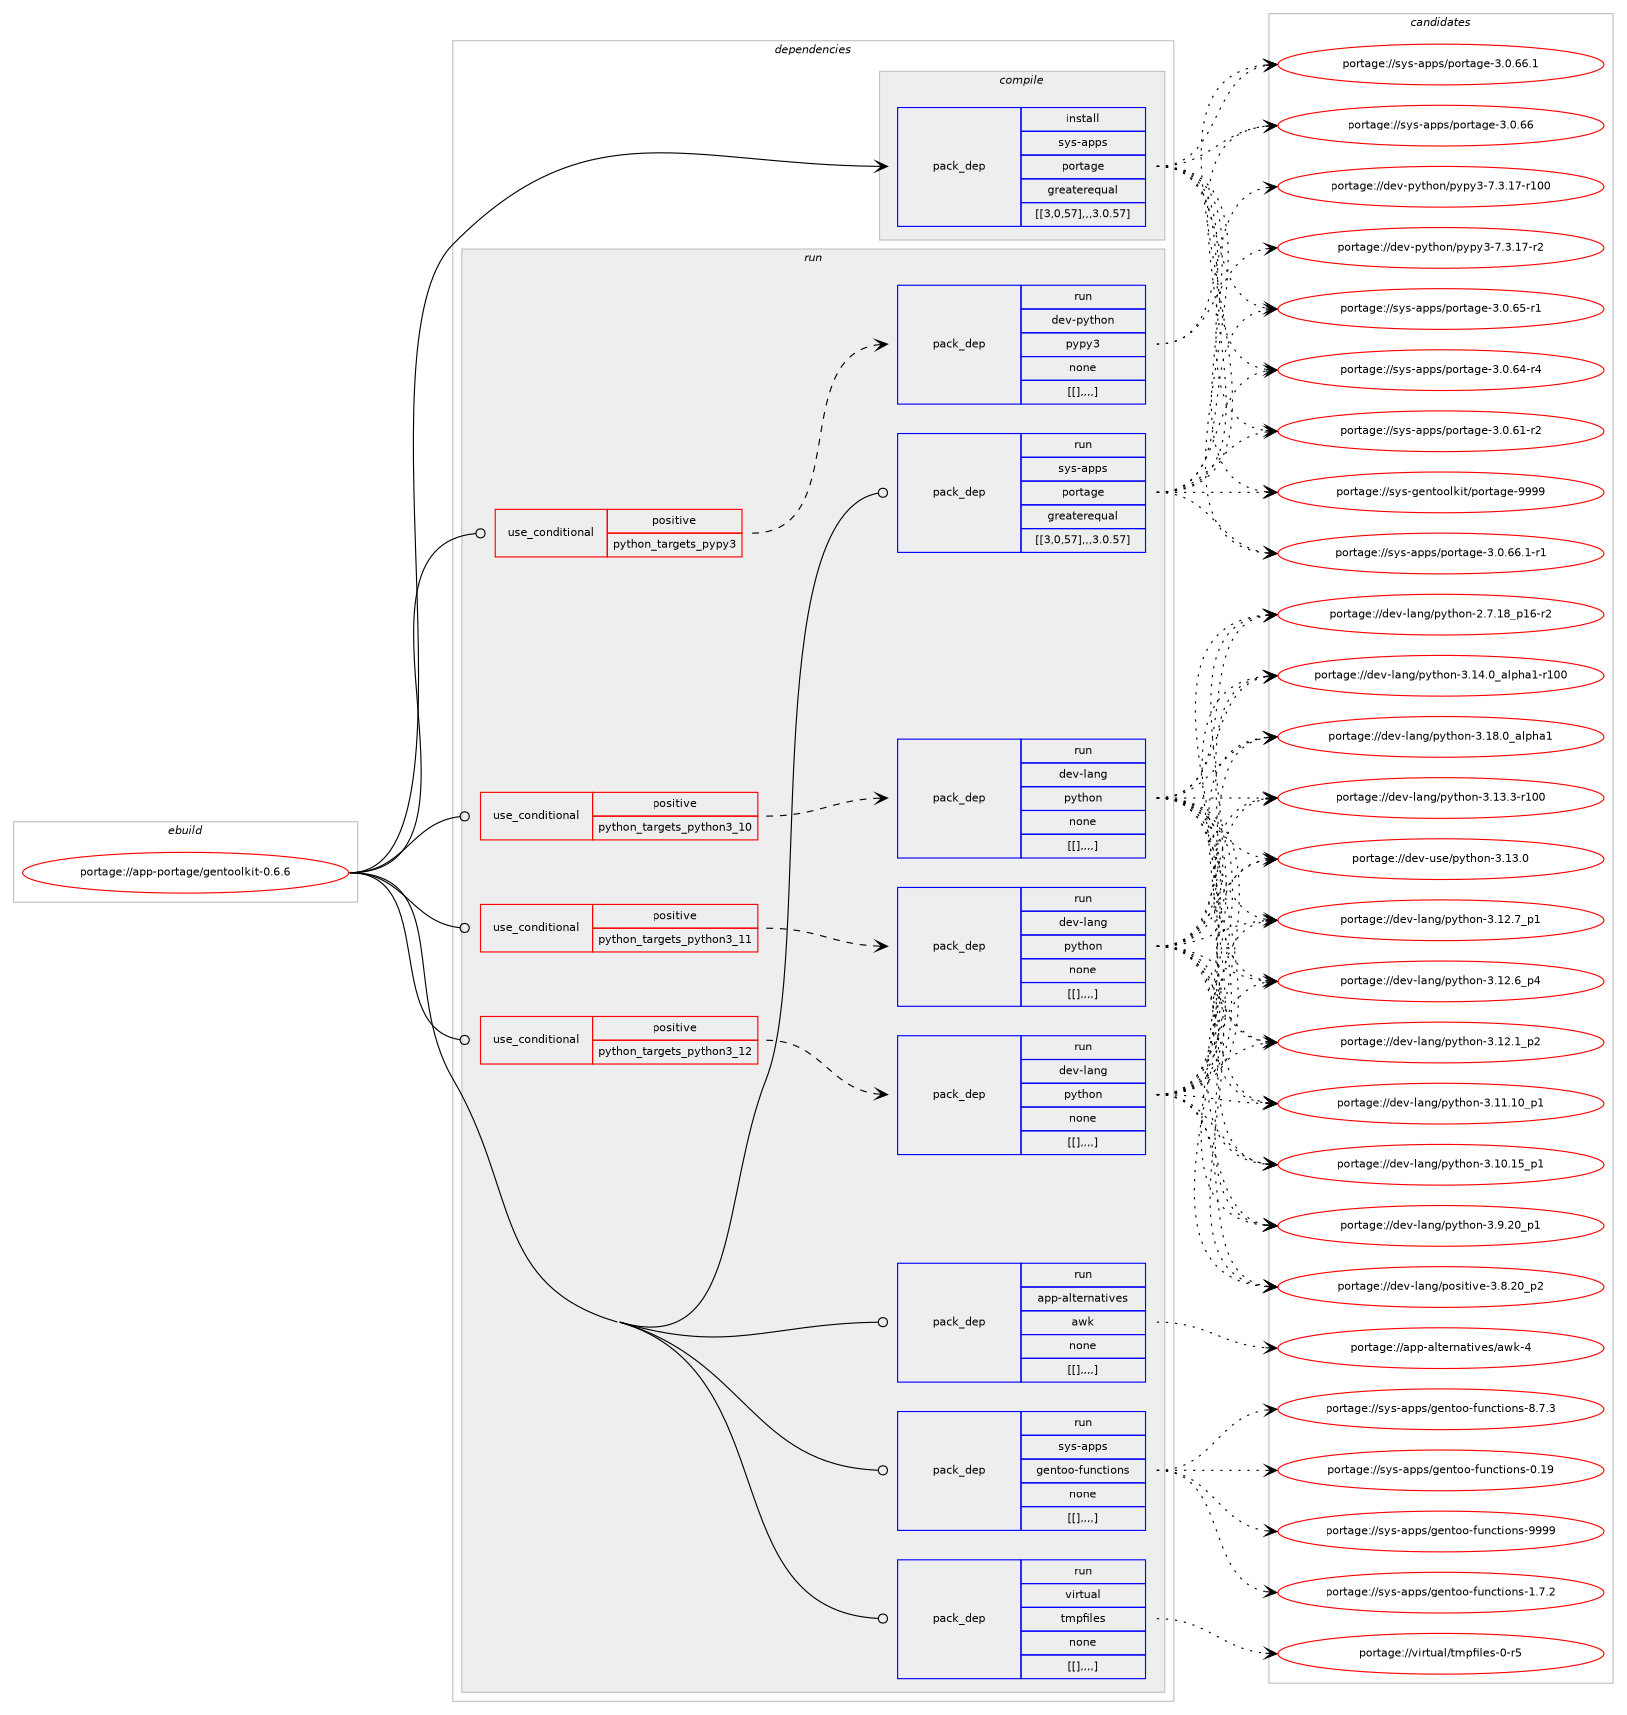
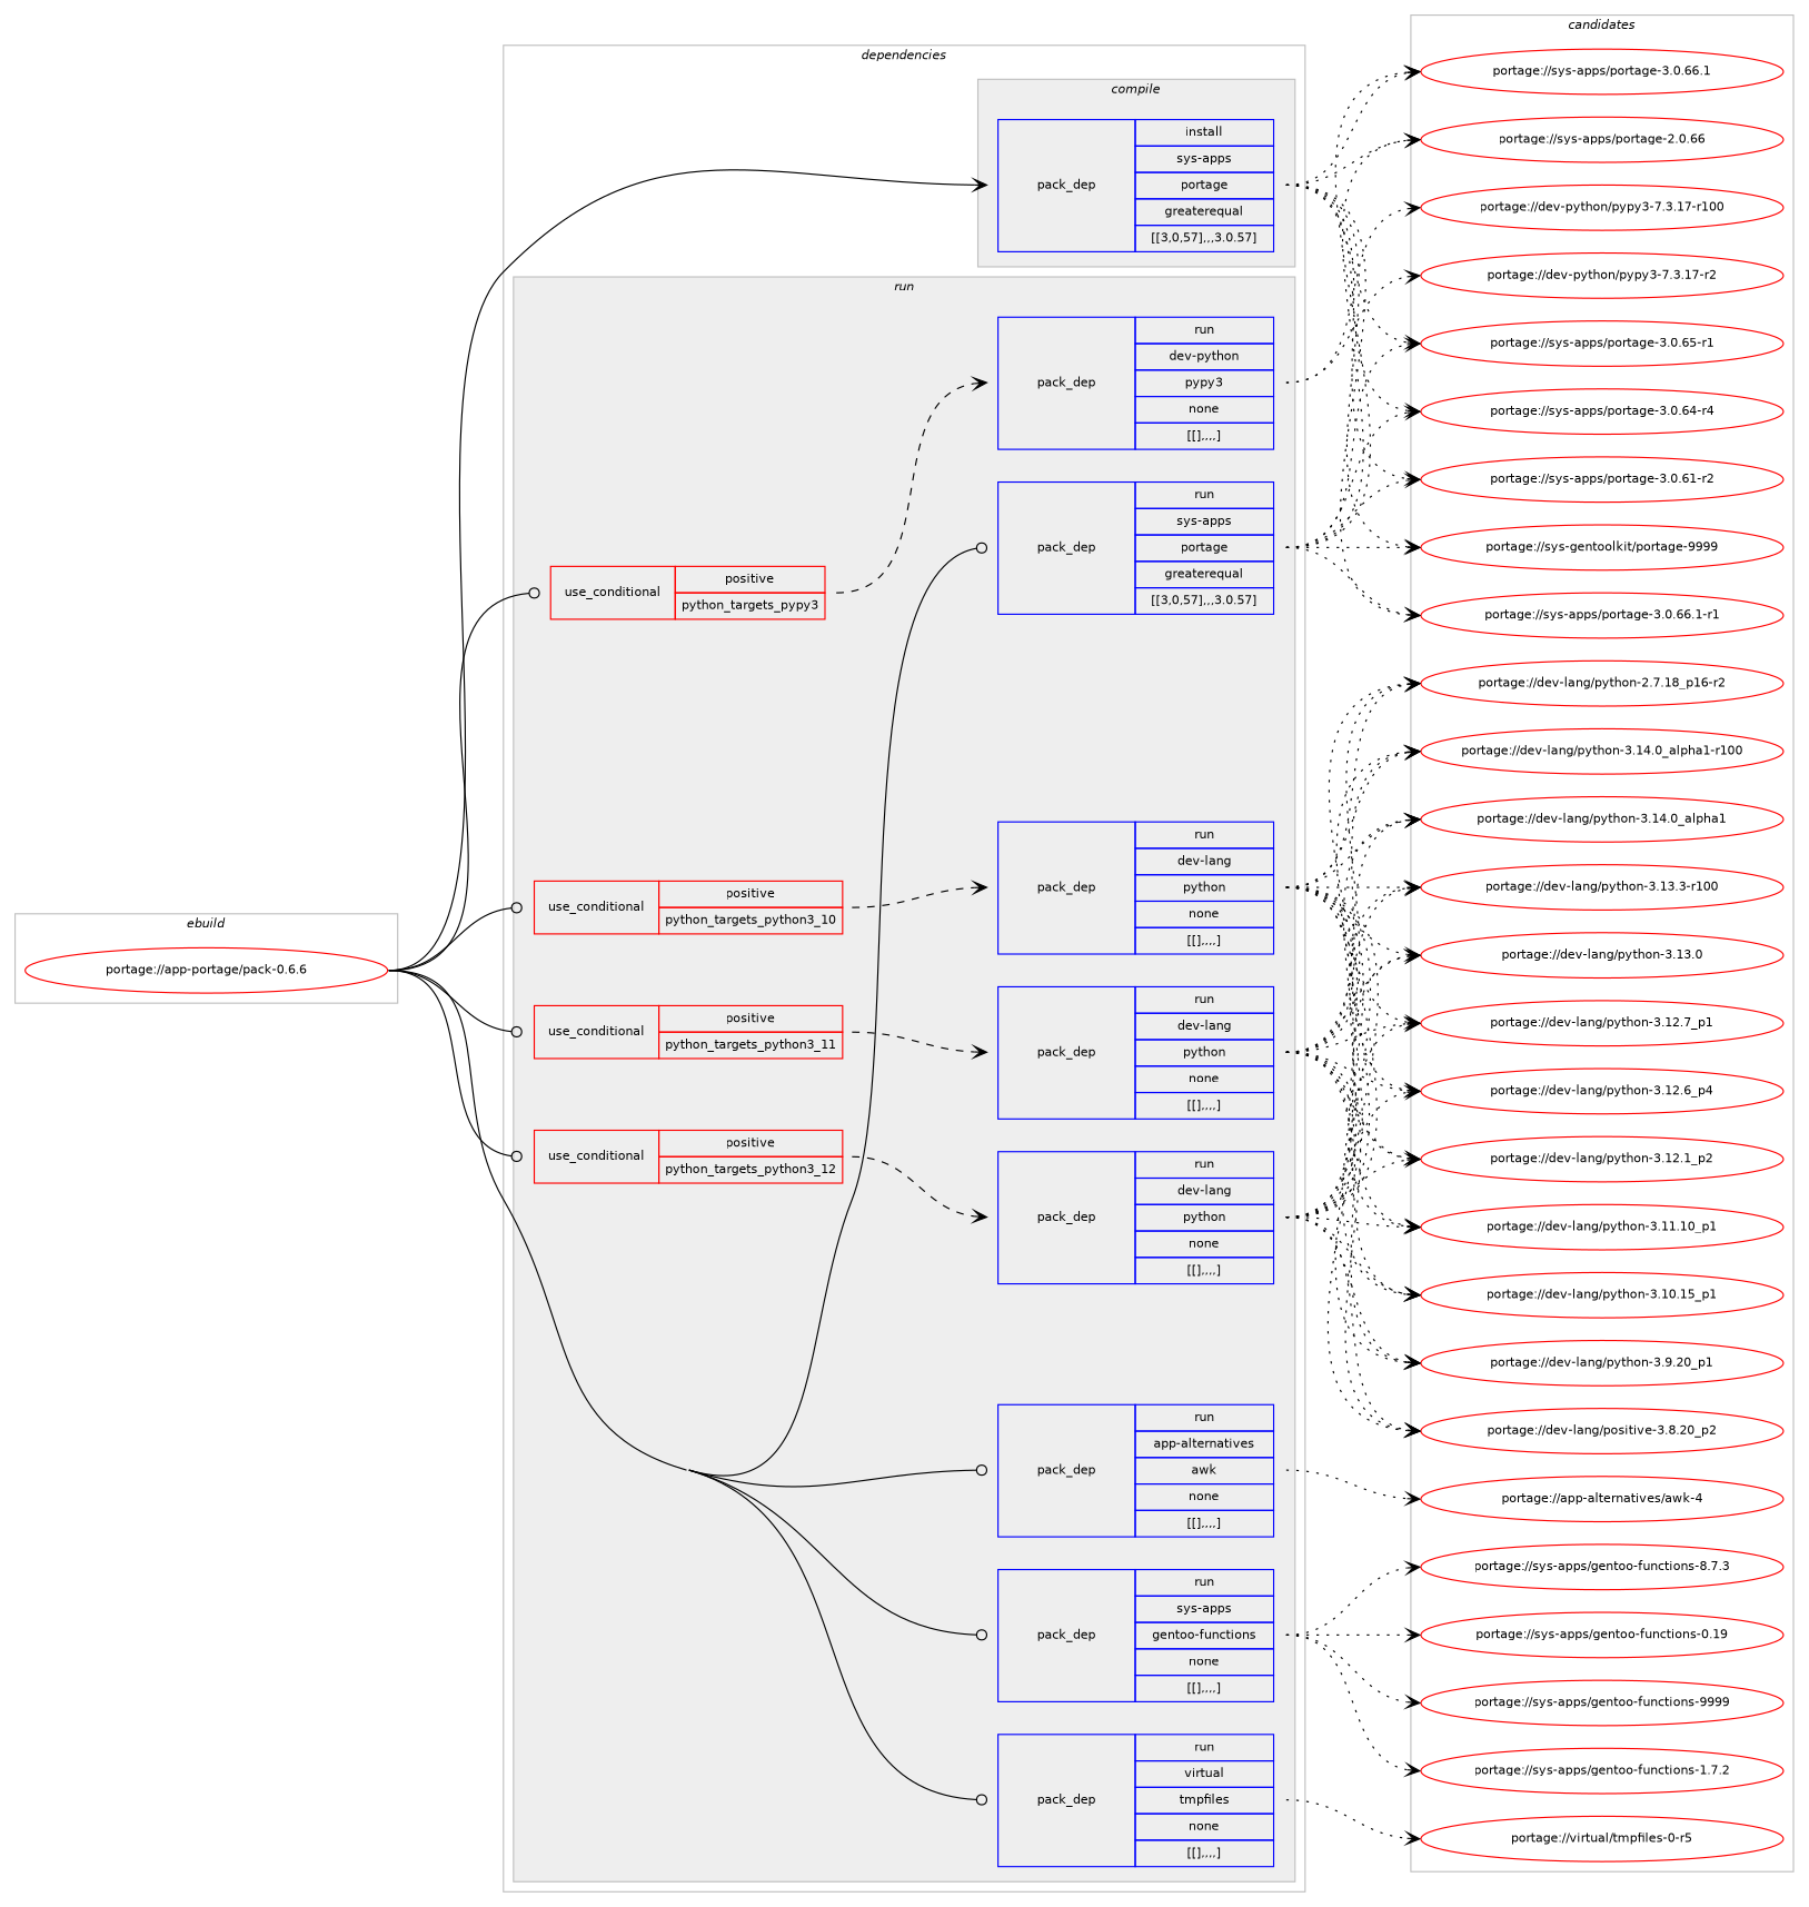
  digraph {
    compound=true
    concentrate=true
    fontname=Helvetica
    fontsize=10
    newrank=true
    rankdir=LR
    ranksep=1.5
    node [color=red fontname=Helvetica fontsize=10]
    edge [arrowhead=vee headport=w style=dotted tailport=e weight=100]
-   n1 [label="portage://app-portage/gentoolkit-0.6.6" width=4]
+   n1 [label="portage://app-portage/pack-0.6.6" width=4]
    n2 [color=blue label=<<TABLE BORDER="0" CELLBORDER="1" CELLSPACING="0" CELLPADDING="4" WIDTH="220"><TR><TD ROWSPAN="6" CELLPADDING="30">pack_dep</TD></TR><TR><TD WIDTH="110">install</TD></TR><TR><TD>sys-apps</TD></TR><TR><TD>portage</TD></TR><TR><TD>greaterequal</TD></TR><TR><TD>[[3,0,57],,,3.0.57]</TD></TR></TABLE>> shape=none]
    n3 [color=blue label=<<TABLE BORDER="0" CELLBORDER="1" CELLSPACING="0" CELLPADDING="4" WIDTH="220"><TR><TD ROWSPAN="6" CELLPADDING="30">pack_dep</TD></TR><TR><TD WIDTH="110">run</TD></TR><TR><TD>dev-python</TD></TR><TR><TD>pypy3</TD></TR><TR><TD>none</TD></TR><TR><TD>[[],,,,]</TD></TR></TABLE>> shape=none]
    n4 [label=<<TABLE BORDER="0" CELLBORDER="1" CELLSPACING="0" CELLPADDING="4"><TR><TD ROWSPAN="3" CELLPADDING="10">use_conditional</TD></TR><TR><TD>positive</TD></TR><TR><TD>python_targets_pypy3</TD></TR></TABLE>> shape=none]
    n5 [color=blue label=<<TABLE BORDER="0" CELLBORDER="1" CELLSPACING="0" CELLPADDING="4" WIDTH="220"><TR><TD ROWSPAN="6" CELLPADDING="30">pack_dep</TD></TR><TR><TD WIDTH="110">run</TD></TR><TR><TD>dev-lang</TD></TR><TR><TD>python</TD></TR><TR><TD>none</TD></TR><TR><TD>[[],,,,]</TD></TR></TABLE>> shape=none]
    n6 [label=<<TABLE BORDER="0" CELLBORDER="1" CELLSPACING="0" CELLPADDING="4"><TR><TD ROWSPAN="3" CELLPADDING="10">use_conditional</TD></TR><TR><TD>positive</TD></TR><TR><TD>python_targets_python3_10</TD></TR></TABLE>> shape=none]
    n7 [color=blue label=<<TABLE BORDER="0" CELLBORDER="1" CELLSPACING="0" CELLPADDING="4" WIDTH="220"><TR><TD ROWSPAN="6" CELLPADDING="30">pack_dep</TD></TR><TR><TD WIDTH="110">run</TD></TR><TR><TD>dev-lang</TD></TR><TR><TD>python</TD></TR><TR><TD>none</TD></TR><TR><TD>[[],,,,]</TD></TR></TABLE>> shape=none]
    n8 [label=<<TABLE BORDER="0" CELLBORDER="1" CELLSPACING="0" CELLPADDING="4"><TR><TD ROWSPAN="3" CELLPADDING="10">use_conditional</TD></TR><TR><TD>positive</TD></TR><TR><TD>python_targets_python3_11</TD></TR></TABLE>> shape=none]
    n9 [color=blue label=<<TABLE BORDER="0" CELLBORDER="1" CELLSPACING="0" CELLPADDING="4" WIDTH="220"><TR><TD ROWSPAN="6" CELLPADDING="30">pack_dep</TD></TR><TR><TD WIDTH="110">run</TD></TR><TR><TD>dev-lang</TD></TR><TR><TD>python</TD></TR><TR><TD>none</TD></TR><TR><TD>[[],,,,]</TD></TR></TABLE>> shape=none]
    n10 [label=<<TABLE BORDER="0" CELLBORDER="1" CELLSPACING="0" CELLPADDING="4"><TR><TD ROWSPAN="3" CELLPADDING="10">use_conditional</TD></TR><TR><TD>positive</TD></TR><TR><TD>python_targets_python3_12</TD></TR></TABLE>> shape=none]
    n11 [color=blue label=<<TABLE BORDER="0" CELLBORDER="1" CELLSPACING="0" CELLPADDING="4" WIDTH="220"><TR><TD ROWSPAN="6" CELLPADDING="30">pack_dep</TD></TR><TR><TD WIDTH="110">run</TD></TR><TR><TD>app-alternatives</TD></TR><TR><TD>awk</TD></TR><TR><TD>none</TD></TR><TR><TD>[[],,,,]</TD></TR></TABLE>> shape=none]
    n12 [color=blue label=<<TABLE BORDER="0" CELLBORDER="1" CELLSPACING="0" CELLPADDING="4" WIDTH="220"><TR><TD ROWSPAN="6" CELLPADDING="30">pack_dep</TD></TR><TR><TD WIDTH="110">run</TD></TR><TR><TD>sys-apps</TD></TR><TR><TD>gentoo-functions</TD></TR><TR><TD>none</TD></TR><TR><TD>[[],,,,]</TD></TR></TABLE>> shape=none]
    n13 [color=blue label=<<TABLE BORDER="0" CELLBORDER="1" CELLSPACING="0" CELLPADDING="4" WIDTH="220"><TR><TD ROWSPAN="6" CELLPADDING="30">pack_dep</TD></TR><TR><TD WIDTH="110">run</TD></TR><TR><TD>sys-apps</TD></TR><TR><TD>portage</TD></TR><TR><TD>greaterequal</TD></TR><TR><TD>[[3,0,57],,,3.0.57]</TD></TR></TABLE>> shape=none]
    n14 [color=blue label=<<TABLE BORDER="0" CELLBORDER="1" CELLSPACING="0" CELLPADDING="4" WIDTH="220"><TR><TD ROWSPAN="6" CELLPADDING="30">pack_dep</TD></TR><TR><TD WIDTH="110">run</TD></TR><TR><TD>virtual</TD></TR><TR><TD>tmpfiles</TD></TR><TR><TD>none</TD></TR><TR><TD>[[],,,,]</TD></TR></TABLE>> shape=none]
    n15 [label="portage://sys-gentoolkit/portage-9999" width=4]
    n16 [label="portage://sys-apps/portage-3.0.66.1-r1" width=4]
    n17 [label="portage://sys-apps/portage-3.0.66.1" width=4]
-   n18 [label="portage://sys-apps/portage-3.0.66" width=4]
+   n18 [label="portage://sys-apps/portage-2.0.66" width=4]
    n19 [label="portage://sys-apps/portage-3.0.65-r1" width=4]
    n20 [label="portage://sys-apps/portage-3.0.64-r4" width=4]
    n21 [label="portage://sys-apps/portage-3.0.61-r2" width=4]
    n22 [label="portage://dev-python/pypy3-7.3.17-r2" width=4]
    n23 [label="portage://dev-python/pypy3-7.3.17-r100" width=4]
    n24 [label="portage://dev-lang/python-3.14.0_alpha1-r100" width=4]
-   n25 [label="portage://dev-lang/python-3.18.0_alpha1" width=4]
+   n25 [label="portage://dev-lang/python-3.14.0_alpha1" width=4]
    n26 [label="portage://dev-lang/python-3.13.3-r100" width=4]
-   n27 [label="portage://dev-use/python-3.13.0" width=4]
+   n27 [label="portage://dev-lang/python-3.13.0" width=4]
    n28 [label="portage://dev-lang/python-3.12.7_p1" width=4]
    n29 [label="portage://dev-lang/python-3.12.6_p4" width=4]
    n30 [label="portage://dev-lang/python-3.12.1_p2" width=4]
    n31 [label="portage://dev-lang/python-3.11.10_p1" width=4]
    n32 [label="portage://dev-lang/python-3.10.15_p1" width=4]
    n33 [label="portage://dev-lang/python-3.9.20_p1" width=4]
    n34 [label="portage://dev-lang/positive-3.8.20_p2" width=4]
    n35 [label="portage://dev-lang/python-2.7.18_p16-r2" width=4]
    n36 [label="portage://app-alternatives/awk-4" width=4]
    n37 [label="portage://sys-apps/gentoo-functions-9999" width=4]
    n38 [label="portage://sys-apps/gentoo-functions-8.7.3" width=4]
    n39 [label="portage://sys-apps/gentoo-functions-1.7.2" width=4]
    n40 [label="portage://sys-apps/gentoo-functions-0.19" width=4]
    n41 [label="portage://virtual/tmpfiles-0-r5" width=4]
    subgraph cluster_1 {
      color=gray
      label=<<i>ebuild</i>>
      n1
    }
    subgraph cluster_2 {
      color=gray
      label=<<i>dependencies</i>>
      subgraph cluster_3 {
        color=gray
        fillcolor="#eeeeee"
        label=<<i>compile</i>>
        style=filled
        subgraph sub_4 {
          color=gray
          fillcolor="#eeeeee"
          label=<<i>compile</i>>
          style=filled
          n2
        }
      }
      subgraph cluster_5 {
        color=gray
        fillcolor="#eeeeee"
        label=<<i>compile and run</i>>
        style=filled
      }
      subgraph cluster_6 {
        color=gray
        fillcolor="#eeeeee"
        label=<<i>run</i>>
        style=filled
        subgraph sub_7 {
          color=gray
          fillcolor="#eeeeee"
          label=<<i>run</i>>
          style=filled
          n4
          subgraph sub_8 {
            color=gray
            fillcolor="#eeeeee"
            label=<<i>run</i>>
            style=filled
            n3
          }
        }
        subgraph sub_9 {
          color=gray
          fillcolor="#eeeeee"
          label=<<i>run</i>>
          style=filled
          n6
          subgraph sub_10 {
            color=gray
            fillcolor="#eeeeee"
            label=<<i>run</i>>
            style=filled
            n5
          }
        }
        subgraph sub_11 {
          color=gray
          fillcolor="#eeeeee"
          label=<<i>run</i>>
          style=filled
          n8
          subgraph sub_12 {
            color=gray
            fillcolor="#eeeeee"
            label=<<i>run</i>>
            style=filled
            n7
          }
        }
        subgraph sub_13 {
          color=gray
          fillcolor="#eeeeee"
          label=<<i>run</i>>
          style=filled
          n10
          subgraph sub_14 {
            color=gray
            fillcolor="#eeeeee"
            label=<<i>run</i>>
            style=filled
            n9
          }
        }
        subgraph sub_15 {
          color=gray
          fillcolor="#eeeeee"
          label=<<i>run</i>>
          style=filled
          n11
        }
        subgraph sub_16 {
          color=gray
          fillcolor="#eeeeee"
          label=<<i>run</i>>
          style=filled
          n12
        }
        subgraph sub_17 {
          color=gray
          fillcolor="#eeeeee"
          label=<<i>run</i>>
          style=filled
          n13
        }
        subgraph sub_18 {
          color=gray
          fillcolor="#eeeeee"
          label=<<i>run</i>>
          style=filled
          n14
        }
      }
    }
    subgraph cluster_19 {
      color=gray
      label=<<i>candidates</i>>
      rank=same
      subgraph sub_20 {
        color=black
        label=<<i>candidates</i>>
        nodesep=1
        rank=same
        n15
        n16
        n17
        n18
        n19
        n20
        n21
      }
      subgraph sub_21 {
        color=black
        label=<<i>candidates</i>>
        nodesep=1
        rank=same
        n22
        n23
      }
      subgraph sub_22 {
        color=black
        label=<<i>candidates</i>>
        nodesep=1
        rank=same
        n24
        n25
        n26
        n27
        n28
        n29
        n30
        n31
        n32
        n33
        n34
        n35
      }
      subgraph sub_23 {
        color=black
        label=<<i>candidates</i>>
        nodesep=1
        rank=same
        n24
        n25
        n26
        n27
        n28
        n29
        n30
        n31
        n32
        n33
        n34
        n35
      }
      subgraph sub_24 {
        color=black
        label=<<i>candidates</i>>
        nodesep=1
        rank=same
        n36
      }
      subgraph sub_25 {
        color=black
        label=<<i>candidates</i>>
        nodesep=1
        rank=same
        n24
        n25
        n26
        n27
        n28
        n29
        n30
        n31
        n32
        n33
        n34
        n35
      }
      subgraph sub_26 {
        color=black
        label=<<i>candidates</i>>
        nodesep=1
        rank=same
        n37
        n38
        n39
        n40
      }
      subgraph sub_27 {
        color=black
        label=<<i>candidates</i>>
        nodesep=1
        rank=same
        n15
        n16
        n17
        n18
        n19
        n20
        n21
      }
      subgraph sub_28 {
        color=black
        label=<<i>candidates</i>>
        nodesep=1
        rank=same
        n41
      }
    }
    n1 -> n2 [style=solid weight=20]
    n1 -> n4 [arrowhead=odot style=solid weight=20]
    n1 -> n6 [arrowhead=odot style=solid weight=20]
    n1 -> n8 [arrowhead=odot style=solid weight=20]
    n1 -> n10 [arrowhead=odot style=solid weight=20]
    n1 -> n11 [arrowhead=odot style=solid weight=20]
    n1 -> n12 [arrowhead=odot style=solid weight=20]
    n1 -> n13 [arrowhead=odot style=solid weight=20]
    n1 -> n14 [arrowhead=odot style=solid weight=20]
    n2 -> n15
    n2 -> n16
    n2 -> n17
    n2 -> n18
    n2 -> n19
    n2 -> n20
    n2 -> n21
    n3 -> n22
    n3 -> n23
    n4 -> n3 [style=dashed weight=20]
    n5 -> n24
    n5 -> n25
    n5 -> n26
    n5 -> n27
    n5 -> n28
    n5 -> n29
    n5 -> n30
    n5 -> n31
    n5 -> n32
    n5 -> n33
    n5 -> n34
    n5 -> n35
    n6 -> n5 [style=dashed weight=20]
    n7 -> n24
    n7 -> n25
    n7 -> n26
    n7 -> n27
    n7 -> n28
    n7 -> n29
    n7 -> n30
    n7 -> n31
    n7 -> n32
    n7 -> n33
    n7 -> n34
    n7 -> n35
    n8 -> n7 [style=dashed weight=20]
    n9 -> n24
    n9 -> n25
    n9 -> n26
    n9 -> n27
    n9 -> n28
    n9 -> n29
    n9 -> n30
    n9 -> n31
    n9 -> n32
    n9 -> n33
    n9 -> n34
    n9 -> n35
    n10 -> n9 [style=dashed weight=20]
    n11 -> n36
    n12 -> n37
    n12 -> n38
    n12 -> n39
    n12 -> n40
    n13 -> n15
    n13 -> n16
    n13 -> n17
    n13 -> n18
    n13 -> n19
    n13 -> n20
    n13 -> n21
    n14 -> n41
  }
